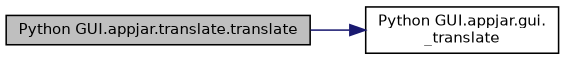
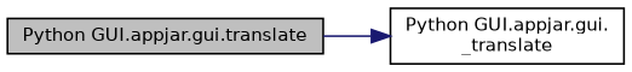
  digraph {
    rankdir=LR
    node [color=black fontname=Helvetica fontsize=10 shape=record style=filled]
-   n1 [fillcolor=grey75 fontcolor=black height=0.2 label="Python GUI.appjar.translate.translate" width=0.4]
+   n1 [fillcolor=grey75 fontcolor=black height=0.2 label="Python GUI.appjar.gui.translate" width=0.4]
    n2 [fillcolor=white height=0.2 label="Python GUI.appjar.gui.\l_translate" width=0.4]
    n1 -> n2 [color=midnightblue fontname=Helvetica fontsize=10 labelfontname=Helvetica labelfontsize=10 style=solid]
  }
